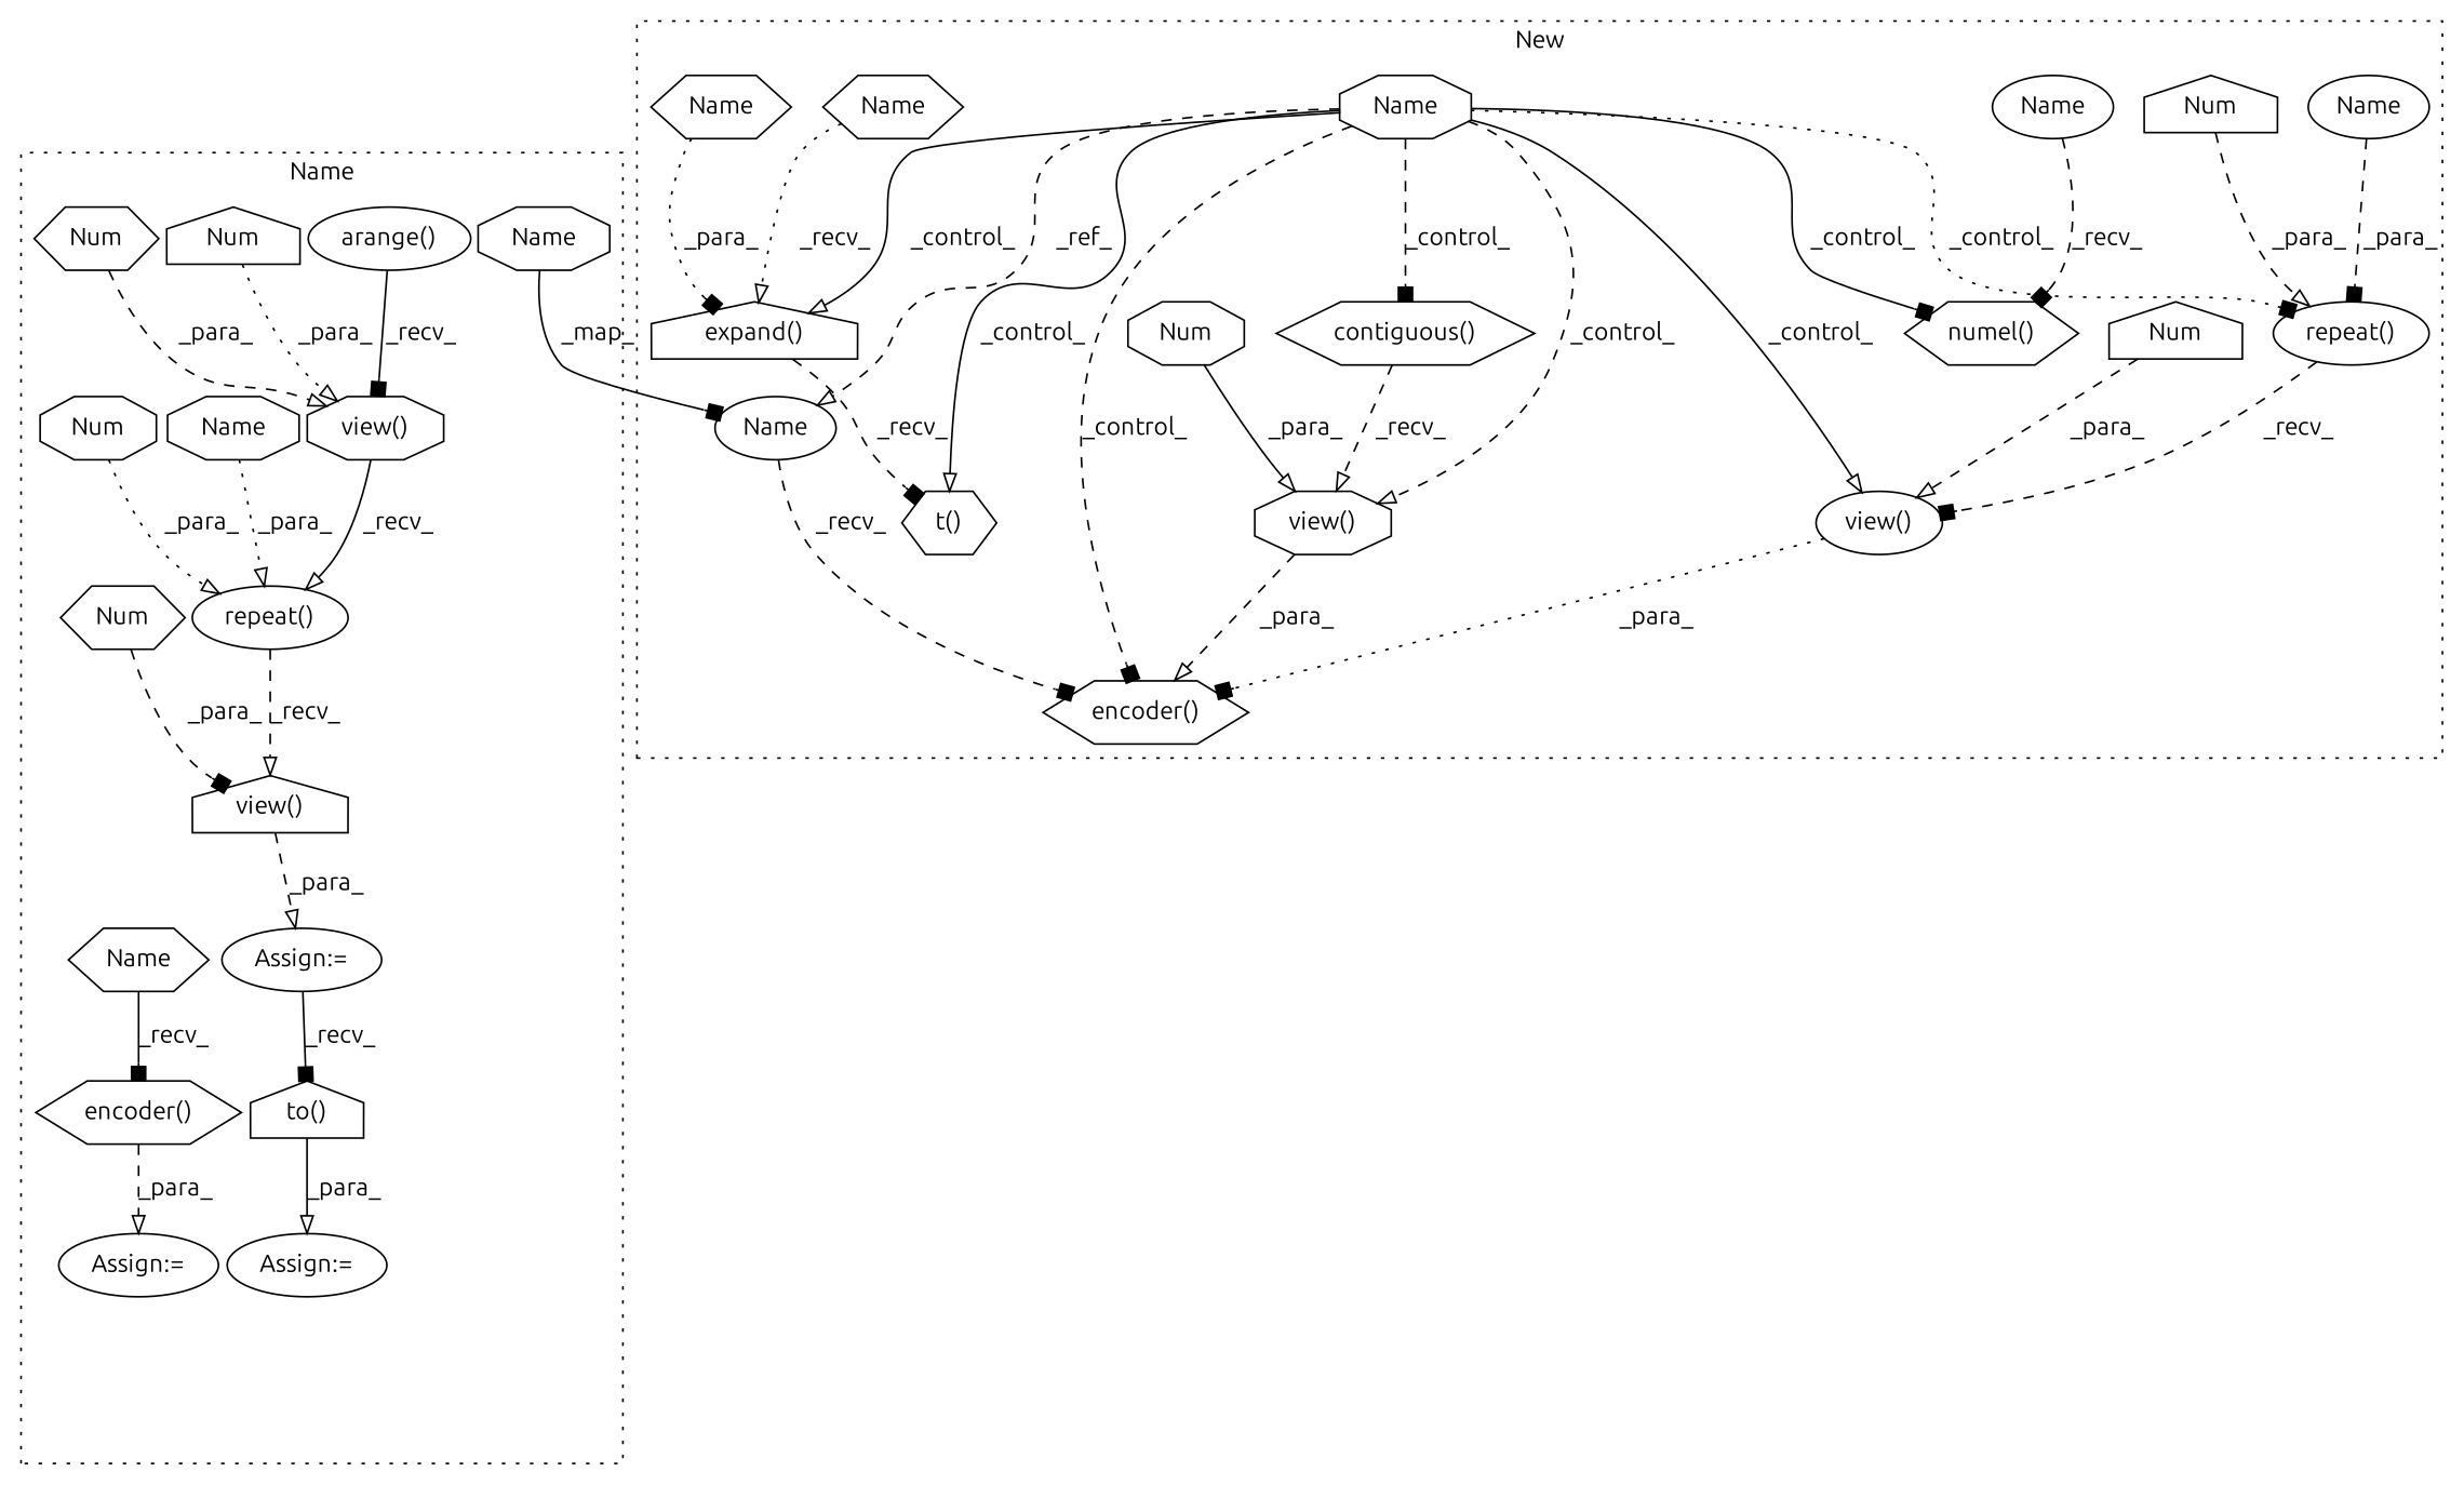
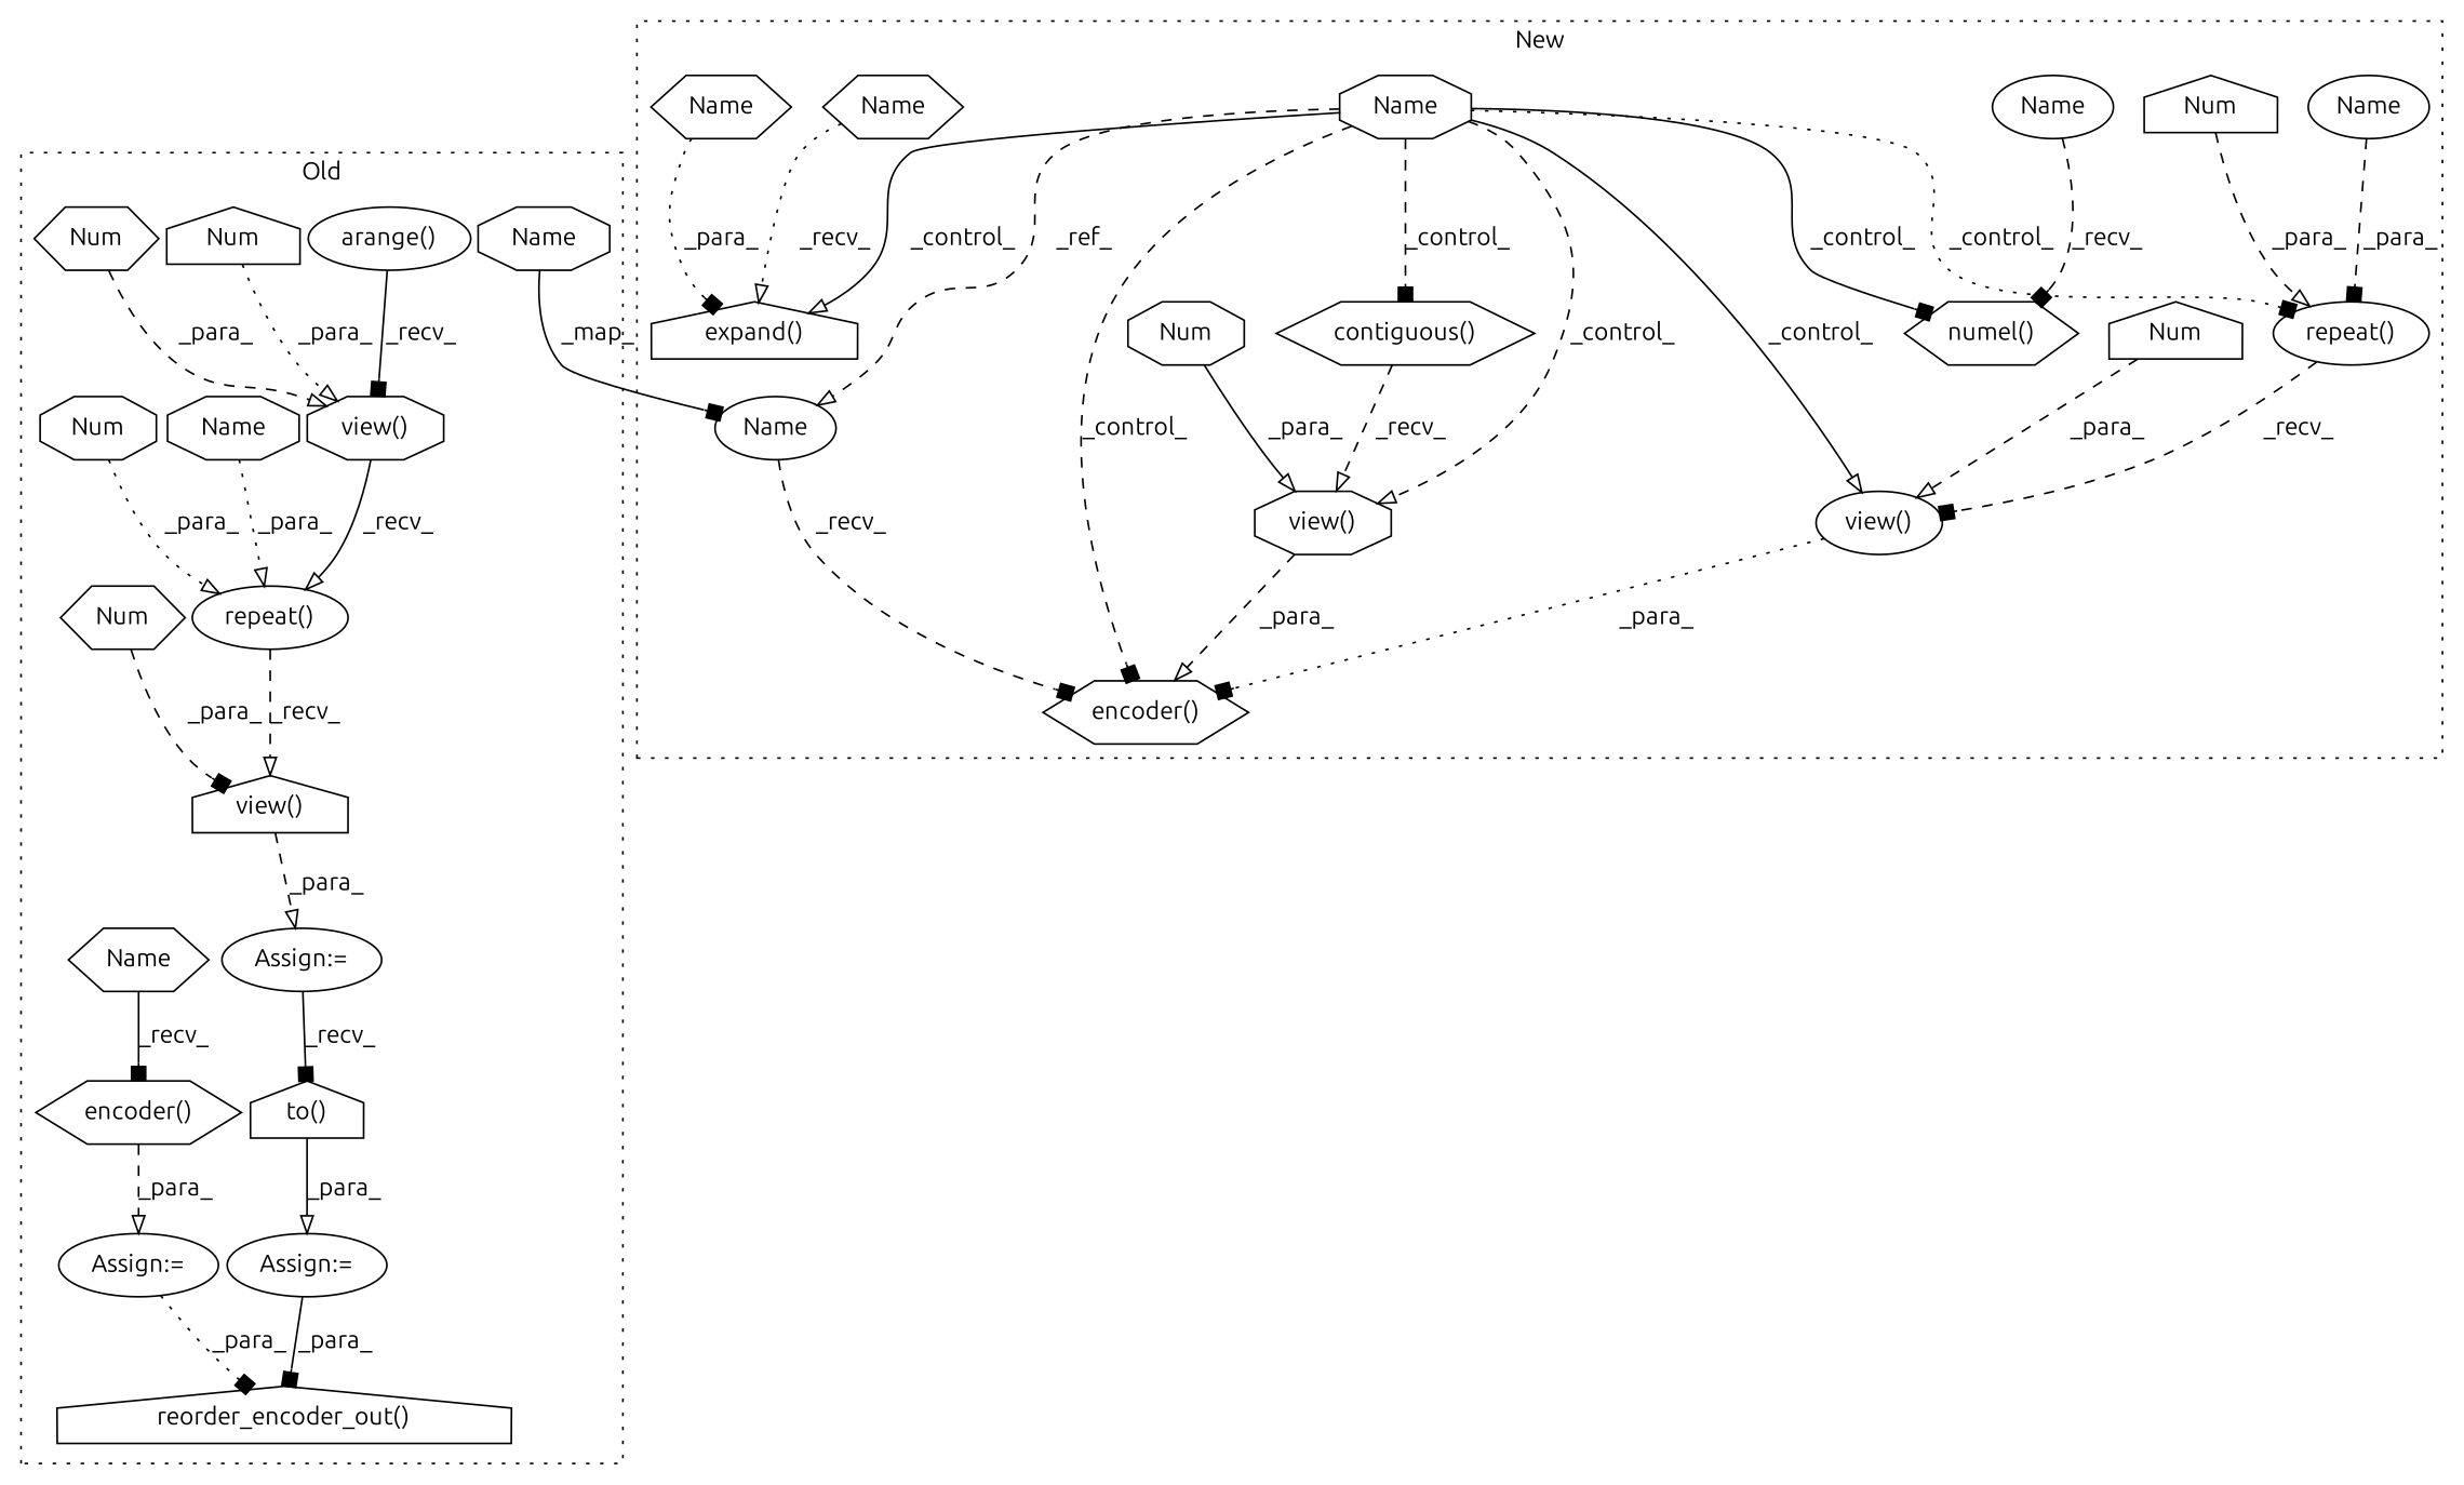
  digraph {
    fontname=Ubuntu
    node [a=75 fontname=Ubuntu l=2 s=5327 shape=ellipse]
    edge [arrowhead=onormal fontname=Ubuntu style=dashed]
    n1 [l="13,1" label="arange()" s="5240,5256"]
    n2 [a=68 l=3 label="Assign:=" s=5321]
    n3 [a=68 l=3 label="Assign:=" s=5237]
    n4 [l="56,1" label="view()" s="5240,5298" shape=house]
+   n5 [l="34,1" label="reorder_encoder_out()" s="5395,5451" shape=house]
    n6 [l="23,1" label="view()" s="5240,5268" shape=octagon]
    n7 [l=26 label="encoder()" s=5189 shape=hexagon]
    n8 [l="13,1" label="to()" s="5324,5367" shape=house]
    n9 [l="37,1" label="repeat()" s="5240,5289"]
    n10 [a=76 l=1 label=Num s=5277 shape=octagon]
    n11 [a=76 label=Num s=5296 shape=hexagon]
    n12 [a=76 label=Num s=5263 shape=house]
    n13 [a=76 l=1 label=Num s=5267 shape=hexagon]
    n14 [a=68 l=3 label="Assign:=" s=5186]
    n15 [a=87 l=9 label=Name s=5280 shape=octagon]
    n16 [a=87 l=5 label=Name s=5395 shape=octagon]
    n17 [a=87 l=5 label=Name s=5189 shape=hexagon]
    n18 [l="19,1" label="expand()" s="5327,5376" shape=house]
    n19 [a=87 l=5 label=Name s=4874 shape=octagon]
    n20 [l=67 label="contiguous()" shape=hexagon]
    n21 [l=19 label="numel()" s=5357 shape=hexagon]
-   n22 [l=54 label="t()" shape=hexagon]
    n23 [l="37,1" label="view()" s="5261,5308"]
    n24 [l="31,15" label="encoder()" s="5230,5403" shape=hexagon]
    n25 [l="73,1" label="view()" s="5327,5402" shape=octagon]
    n26 [l="18,1" label="repeat()" s="5261,5291"]
    n27 [a=76 label=Num s=5298 shape=house]
    n28 [a=76 l=1 label=Num s=5279 shape=house]
    n29 [a=76 label=Num s=5400 shape=octagon]
    n30 [a=87 l=5 label=Name s=5230]
    n31 [a=87 l=11 label=Name s=5357]
    n32 [a=87 l=11 label=Name shape=hexagon]
    n33 [a=87 l=9 label=Name s=5282]
    n34 [a=87 l=9 label=Name s=5346 shape=hexagon]
    subgraph cluster_1 {
-     label=Name
+     label=Old
      style=dotted
      n1
      n2
      n3
      n4
+     n5
      n6
      n7
      n8
      n9
      n10
      n11
      n12
      n13
      n14
      n15
      n16
      n17
    }
    subgraph cluster_2 {
      label=New
      style=dotted
      n18
      n19
      n20
      n21
-     n22
      n23
      n24
      n25
      n26
      n27
      n28
      n29
      n30
      n31
      n32
      n33
      n34
    }
    n1 -> n6 [arrowhead=box label=_recv_ style=solid]
+   n2 -> n5 [arrowhead=box label=_para_ style=solid]
    n3 -> n8 [arrowhead=box label=_recv_ style=solid]
    n4 -> n3 [label=_para_]
    n6 -> n9 [label=_recv_ style=solid]
    n7 -> n14 [label=_para_]
    n8 -> n2 [label=_para_ style=solid]
    n9 -> n4 [label=_recv_]
    n10 -> n9 [label=_para_ style=dotted]
    n11 -> n4 [arrowhead=box label=_para_]
    n12 -> n6 [label=_para_ style=dotted]
    n13 -> n6 [label=_para_]
+   n14 -> n5 [arrowhead=box label=_para_ style=dotted]
    n15 -> n9 [label=_para_ style=dotted]
    n16 -> n30 [arrowhead=box label=_map_ style=solid]
    n17 -> n7 [arrowhead=box label=_recv_ style=solid]
-   n18 -> n22 [arrowhead=box label=_recv_]
    n19 -> n18 [label=_control_ style=solid]
    n19 -> n20 [arrowhead=box label=_control_]
    n19 -> n21 [arrowhead=box label=_control_ style=solid]
-   n19 -> n22 [label=_control_ style=solid]
    n19 -> n23 [label=_control_ style=solid]
    n19 -> n24 [arrowhead=box label=_control_]
    n19 -> n25 [label=_control_]
    n19 -> n26 [arrowhead=box label=_control_ style=dotted]
    n19 -> n30 [label=_ref_]
    n20 -> n25 [label=_recv_]
    n23 -> n24 [arrowhead=box label=_para_ style=dotted]
    n25 -> n24 [label=_para_]
    n26 -> n23 [arrowhead=box label=_recv_]
    n27 -> n23 [label=_para_]
    n28 -> n26 [label=_para_]
    n29 -> n25 [label=_para_ style=solid]
    n30 -> n24 [arrowhead=box label=_recv_]
    n31 -> n21 [arrowhead=box label=_recv_]
    n32 -> n18 [label=_recv_ style=dotted]
    n33 -> n26 [arrowhead=box label=_para_]
    n34 -> n18 [arrowhead=box label=_para_ style=dotted]
  }
